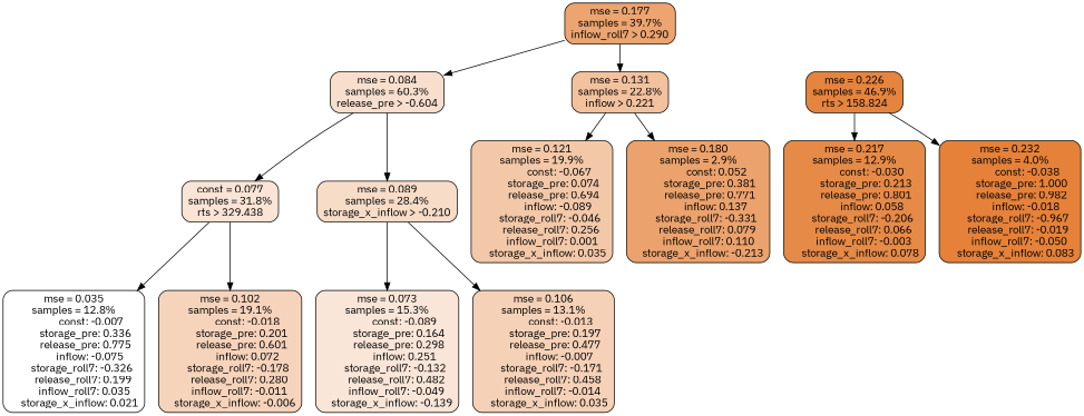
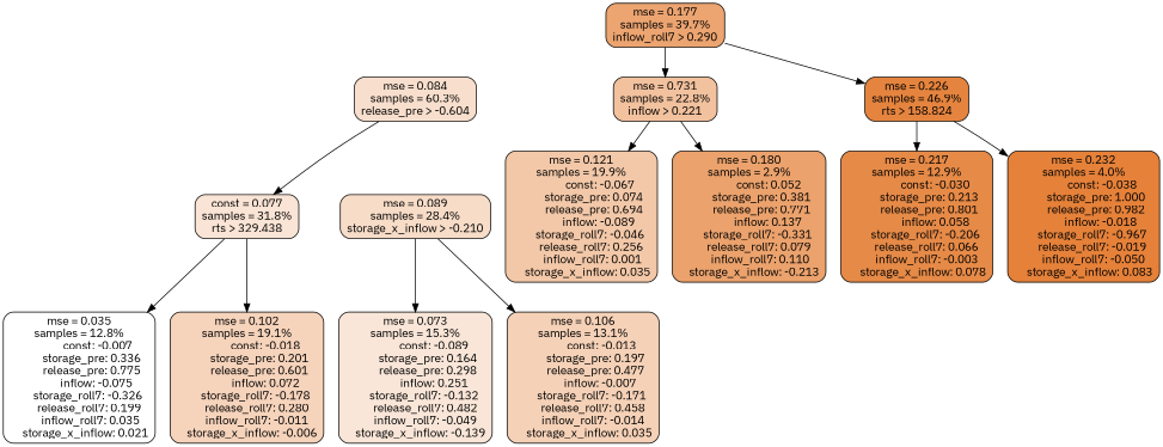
  digraph {
    fontname="IBM Plex Sans"
    node [color=black fontname="IBM Plex Sans" shape=rectangle style="filled, rounded"]
    edge [fontname="IBM Plex Sans"]
    n1 [fillcolor="#f8dfcd" label="mse = 0.084\nsamples = 60.3%\nrelease_pre > -0.604"]
    n2 [fillcolor="#f9e4d5" label="const = 0.077\nsamples = 31.8%\nrts > 329.438"]
    n3 [fillcolor="#f7dcc8" label="mse = 0.089\nsamples = 28.4%\nstorage_x_inflow > -0.210"]
    n4 [fillcolor="#eca470" label="mse = 0.177\nsamples = 39.7%\ninflow_roll7 > 0.290"]
-   n5 [fillcolor="#f2c19e" label="mse = 0.131\nsamples = 22.8%\ninflow > 0.221"]
+   n5 [fillcolor="#f2c19e" label="mse = 0.731\nsamples = 22.8%\ninflow > 0.221"]
    n6 [fillcolor="#e5843e" label="mse = 0.226\nsamples = 46.9%\nrts > 158.824"]
    n7 [fillcolor="#ffffff" label="mse = 0.035\nsamples = 12.8%\n               const: -0.007\n          storage_pre: 0.336\n          release_pre: 0.775\n              inflow: -0.075\n       storage_roll7: -0.326\n        release_roll7: 0.199\n         inflow_roll7: 0.035\n     storage_x_inflow: 0.021"]
    n8 [fillcolor="#f6d3bb" label="mse = 0.102\nsamples = 19.1%\n               const: -0.018\n          storage_pre: 0.201\n          release_pre: 0.601\n               inflow: 0.072\n       storage_roll7: -0.178\n        release_roll7: 0.280\n        inflow_roll7: -0.011\n    storage_x_inflow: -0.006"]
    n9 [fillcolor="#f9e6d8" label="mse = 0.073\nsamples = 15.3%\n               const: -0.089\n          storage_pre: 0.164\n          release_pre: 0.298\n               inflow: 0.251\n       storage_roll7: -0.132\n        release_roll7: 0.482\n        inflow_roll7: -0.049\n    storage_x_inflow: -0.139"]
    n10 [fillcolor="#f5d1b7" label="mse = 0.106\nsamples = 13.1%\n               const: -0.013\n          storage_pre: 0.197\n          release_pre: 0.477\n              inflow: -0.007\n       storage_roll7: -0.171\n        release_roll7: 0.458\n        inflow_roll7: -0.014\n     storage_x_inflow: 0.035"]
    n11 [fillcolor="#f3c8a8" label="mse = 0.121\nsamples = 19.9%\n               const: -0.067\n          storage_pre: 0.074\n          release_pre: 0.694\n              inflow: -0.089\n       storage_roll7: -0.046\n        release_roll7: 0.256\n         inflow_roll7: 0.001\n     storage_x_inflow: 0.035"]
    n12 [fillcolor="#eba26c" label="mse = 0.180\nsamples = 2.9%\n                const: 0.052\n          storage_pre: 0.381\n          release_pre: 0.771\n               inflow: 0.137\n       storage_roll7: -0.331\n        release_roll7: 0.079\n         inflow_roll7: 0.110\n    storage_x_inflow: -0.213"]
    n13 [fillcolor="#e68a47" label="mse = 0.217\nsamples = 12.9%\n               const: -0.030\n          storage_pre: 0.213\n          release_pre: 0.801\n               inflow: 0.058\n       storage_roll7: -0.206\n        release_roll7: 0.066\n        inflow_roll7: -0.003\n     storage_x_inflow: 0.078"]
    n14 [fillcolor="#e58139" label="mse = 0.232\nsamples = 4.0%\n               const: -0.038\n          storage_pre: 1.000\n          release_pre: 0.982\n              inflow: -0.018\n       storage_roll7: -0.967\n       release_roll7: -0.019\n        inflow_roll7: -0.050\n     storage_x_inflow: 0.083"]
    n1 -> n2
-   n1 -> n3
    n2 -> n7
    n2 -> n8
    n3 -> n9
    n3 -> n10
    n4 -> n5
-   n4 -> n1
+   n4 -> n6
    n5 -> n11
    n5 -> n12
    n6 -> n13
    n6 -> n14
  }
